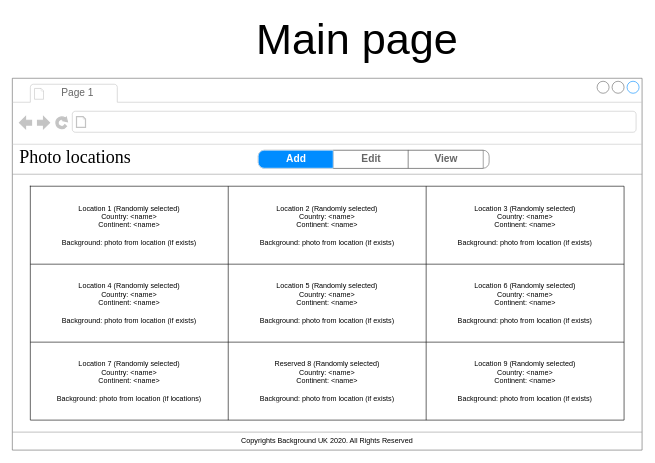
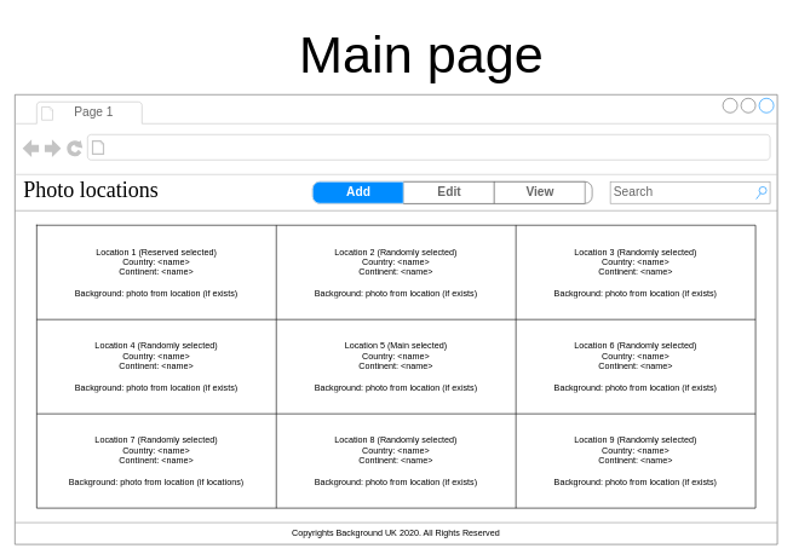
  <mxCell id="0" />
  <mxCell id="1" parent="0" />
  <mxCell id="2" value="" style="strokeWidth=1;shadow=0;dashed=0;align=center;html=1;shape=mxgraph.mockup.containers.browserWindow;rSize=0;strokeColor=#666666;mainText=,;recursiveResize=0;rounded=0;labelBackgroundColor=none;fontFamily=Verdana;fontSize=12" parent="1" vertex="1"><mxGeometry x="20" y="130" width="1050" height="620" as="geometry" /></mxCell>
  <mxCell id="3" value="Page 1" style="strokeWidth=1;shadow=0;dashed=0;align=center;html=1;shape=mxgraph.mockup.containers.anchor;fontSize=17;fontColor=#666666;align=left;" parent="2" vertex="1"><mxGeometry x="80" y="12" width="110" height="26" as="geometry" /></mxCell>
  <mxCell id="4" value="Photo locations" style="text;html=1;points=[];align=left;verticalAlign=top;spacingTop=-4;fontSize=30;fontFamily=Verdana" parent="2" vertex="1"><mxGeometry x="10" y="110" width="250" height="50" as="geometry" /></mxCell>
+ <mxCell id="5" value="Search" style="strokeWidth=1;shadow=0;dashed=0;align=center;html=1;shape=mxgraph.mockup.forms.searchBox;strokeColor=#999999;mainText=;strokeColor2=#008cff;fontColor=#666666;fontSize=17;align=left;spacingLeft=3;rounded=0;labelBackgroundColor=none;" parent="2" vertex="1"><mxGeometry x="820" y="120" width="220" height="30" as="geometry" /></mxCell>
  <mxCell id="6" value="" style="verticalLabelPosition=bottom;shadow=0;dashed=0;align=center;html=1;verticalAlign=top;strokeWidth=1;shape=mxgraph.mockup.markup.line;strokeColor=#999999;rounded=0;labelBackgroundColor=none;fillColor=#ffffff;fontFamily=Verdana;fontSize=12;fontColor=#000000;" parent="2" vertex="1"><mxGeometry y="150" width="1050" height="20" as="geometry" /></mxCell>
  <mxCell id="7" value="" style="verticalLabelPosition=bottom;shadow=0;dashed=0;align=center;html=1;verticalAlign=top;strokeWidth=1;shape=mxgraph.mockup.markup.line;strokeColor=#999999;rounded=0;labelBackgroundColor=none;fillColor=#ffffff;fontFamily=Verdana;fontSize=12;fontColor=#000000;" parent="2" vertex="1"><mxGeometry y="580" width="1050" height="20" as="geometry" /></mxCell>
  <mxCell id="8" value="" style="strokeWidth=1;shadow=0;dashed=0;align=center;html=1;shape=mxgraph.mockup.rrect;rSize=10;fillColor=#ffffff;strokeColor=#666666;" vertex="1" parent="2"><mxGeometry x="410" y="120" width="385" height="30" as="geometry" /></mxCell>
  <mxCell id="9" value="Edit" style="strokeColor=inherit;fillColor=inherit;gradientColor=inherit;strokeWidth=1;shadow=0;dashed=0;align=center;html=1;shape=mxgraph.mockup.rrect;rSize=0;fontSize=17;fontColor=#666666;fontStyle=1;resizeHeight=1;" vertex="1" parent="8"><mxGeometry width="125" height="30" relative="1" as="geometry"><mxPoint x="125" as="offset" /></mxGeometry></mxCell>
  <mxCell id="10" value="View" style="strokeColor=inherit;fillColor=inherit;gradientColor=inherit;strokeWidth=1;shadow=0;dashed=0;align=center;html=1;shape=mxgraph.mockup.rrect;rSize=0;fontSize=17;fontColor=#666666;fontStyle=1;resizeHeight=1;" vertex="1" parent="8"><mxGeometry width="125" height="30" relative="1" as="geometry"><mxPoint x="250" as="offset" /></mxGeometry></mxCell>
  <mxCell id="11" value="Add" style="strokeWidth=1;shadow=0;dashed=0;align=center;html=1;shape=mxgraph.mockup.leftButton;rSize=10;fontSize=17;fontColor=#ffffff;fontStyle=1;fillColor=#008cff;strokeColor=#FFFFFF;resizeHeight=1;" vertex="1" parent="8"><mxGeometry width="125" height="30" relative="1" as="geometry" /></mxCell>
  <mxCell id="12" value="" style="shape=table;html=1;whiteSpace=wrap;startSize=0;container=1;collapsible=0;childLayout=tableLayout;" vertex="1" parent="2"><mxGeometry x="30" y="180" width="990" height="390" as="geometry" /></mxCell>
  <mxCell id="13" value="" style="shape=partialRectangle;html=1;whiteSpace=wrap;collapsible=0;dropTarget=0;pointerEvents=0;fillColor=none;top=0;left=0;bottom=0;right=0;points=[[0,0.5],[1,0.5]];portConstraint=eastwest;" vertex="1" parent="12"><mxGeometry width="990" height="130" as="geometry" /></mxCell>
- <mxCell id="14" value="Location 1 (Randomly selected)&lt;br&gt;Country: &amp;lt;name&amp;gt;&lt;br&gt;Continent: &amp;lt;name&amp;gt;&lt;br&gt;&lt;br&gt;Background: photo from location (if exists)" style="shape=partialRectangle;html=1;whiteSpace=wrap;connectable=0;fillColor=none;top=0;left=0;bottom=0;right=0;overflow=hidden;" vertex="1" parent="13"><mxGeometry width="330" height="130" as="geometry" /></mxCell>
+ <mxCell id="14" value="Location 1 (Reserved selected)&lt;br&gt;Country: &amp;lt;name&amp;gt;&lt;br&gt;Continent: &amp;lt;name&amp;gt;&lt;br&gt;&lt;br&gt;Background: photo from location (if exists)" style="shape=partialRectangle;html=1;whiteSpace=wrap;connectable=0;fillColor=none;top=0;left=0;bottom=0;right=0;overflow=hidden;" vertex="1" parent="13"><mxGeometry width="330" height="130" as="geometry" /></mxCell>
  <mxCell id="15" value="Location 2 (Randomly selected)&lt;br&gt;Country: &amp;lt;name&amp;gt;&lt;br&gt;Continent: &amp;lt;name&amp;gt;&lt;br&gt;&lt;br&gt;Background: photo from location (if exists)" style="shape=partialRectangle;html=1;whiteSpace=wrap;connectable=0;fillColor=none;top=0;left=0;bottom=0;right=0;overflow=hidden;" vertex="1" parent="13"><mxGeometry x="330" width="330" height="130" as="geometry" /></mxCell>
  <mxCell id="16" value="&lt;span&gt;Location 3 (Randomly selected)&lt;/span&gt;&lt;br&gt;&lt;span&gt;Country: &amp;lt;name&amp;gt;&lt;/span&gt;&lt;br&gt;&lt;span&gt;Continent: &amp;lt;name&amp;gt;&lt;/span&gt;&lt;br&gt;&lt;br&gt;&lt;span&gt;Background: photo from location (if exists)&lt;/span&gt;" style="shape=partialRectangle;html=1;whiteSpace=wrap;connectable=0;fillColor=none;top=0;left=0;bottom=0;right=0;overflow=hidden;" vertex="1" parent="13"><mxGeometry x="660" width="330" height="130" as="geometry" /></mxCell>
  <mxCell id="17" value="" style="shape=partialRectangle;html=1;whiteSpace=wrap;collapsible=0;dropTarget=0;pointerEvents=0;fillColor=none;top=0;left=0;bottom=0;right=0;points=[[0,0.5],[1,0.5]];portConstraint=eastwest;" vertex="1" parent="12"><mxGeometry y="130" width="990" height="130" as="geometry" /></mxCell>
  <mxCell id="18" value="&lt;span&gt;Location 4 (Randomly selected)&lt;/span&gt;&lt;br&gt;&lt;span&gt;Country: &amp;lt;name&amp;gt;&lt;/span&gt;&lt;br&gt;&lt;span&gt;Continent: &amp;lt;name&amp;gt;&lt;/span&gt;&lt;br&gt;&lt;br&gt;&lt;span&gt;Background: photo from location (if exists)&lt;/span&gt;" style="shape=partialRectangle;html=1;whiteSpace=wrap;connectable=0;fillColor=none;top=0;left=0;bottom=0;right=0;overflow=hidden;" vertex="1" parent="17"><mxGeometry width="330" height="130" as="geometry" /></mxCell>
- <mxCell id="19" value="&lt;span&gt;Location 5 (Randomly selected)&lt;/span&gt;&lt;br&gt;&lt;span&gt;Country: &amp;lt;name&amp;gt;&lt;/span&gt;&lt;br&gt;&lt;span&gt;Continent: &amp;lt;name&amp;gt;&lt;/span&gt;&lt;br&gt;&lt;br&gt;&lt;span&gt;Background: photo from location (if exists)&lt;/span&gt;" style="shape=partialRectangle;html=1;whiteSpace=wrap;connectable=0;fillColor=none;top=0;left=0;bottom=0;right=0;overflow=hidden;" vertex="1" parent="17"><mxGeometry x="330" width="330" height="130" as="geometry" /></mxCell>
+ <mxCell id="19" value="&lt;span&gt;Location 5 (Main selected)&lt;/span&gt;&lt;br&gt;&lt;span&gt;Country: &amp;lt;name&amp;gt;&lt;/span&gt;&lt;br&gt;&lt;span&gt;Continent: &amp;lt;name&amp;gt;&lt;/span&gt;&lt;br&gt;&lt;br&gt;&lt;span&gt;Background: photo from location (if exists)&lt;/span&gt;" style="shape=partialRectangle;html=1;whiteSpace=wrap;connectable=0;fillColor=none;top=0;left=0;bottom=0;right=0;overflow=hidden;" vertex="1" parent="17"><mxGeometry x="330" width="330" height="130" as="geometry" /></mxCell>
  <mxCell id="20" value="&lt;span&gt;Location 6 (Randomly selected)&lt;/span&gt;&lt;br&gt;&lt;span&gt;Country: &amp;lt;name&amp;gt;&lt;/span&gt;&lt;br&gt;&lt;span&gt;Continent: &amp;lt;name&amp;gt;&lt;/span&gt;&lt;br&gt;&lt;br&gt;&lt;span&gt;Background: photo from location (if exists)&lt;/span&gt;" style="shape=partialRectangle;html=1;whiteSpace=wrap;connectable=0;fillColor=none;top=0;left=0;bottom=0;right=0;overflow=hidden;" vertex="1" parent="17"><mxGeometry x="660" width="330" height="130" as="geometry" /></mxCell>
  <mxCell id="21" value="" style="shape=partialRectangle;html=1;whiteSpace=wrap;collapsible=0;dropTarget=0;pointerEvents=0;fillColor=none;top=0;left=0;bottom=0;right=0;points=[[0,0.5],[1,0.5]];portConstraint=eastwest;" vertex="1" parent="12"><mxGeometry y="260" width="990" height="130" as="geometry" /></mxCell>
  <mxCell id="22" value="&lt;span&gt;Location 7 (Randomly selected)&lt;/span&gt;&lt;br&gt;&lt;span&gt;Country: &amp;lt;name&amp;gt;&lt;/span&gt;&lt;br&gt;&lt;span&gt;Continent: &amp;lt;name&amp;gt;&lt;/span&gt;&lt;br&gt;&lt;br&gt;&lt;span&gt;Background: photo from location (if locations)&lt;/span&gt;" style="shape=partialRectangle;html=1;whiteSpace=wrap;connectable=0;fillColor=none;top=0;left=0;bottom=0;right=0;overflow=hidden;" vertex="1" parent="21"><mxGeometry width="330" height="130" as="geometry" /></mxCell>
- <mxCell id="23" value="&lt;span&gt;Reserved 8 (Randomly selected)&lt;/span&gt;&lt;br&gt;&lt;span&gt;Country: &amp;lt;name&amp;gt;&lt;/span&gt;&lt;br&gt;&lt;span&gt;Continent: &amp;lt;name&amp;gt;&lt;/span&gt;&lt;br&gt;&lt;br&gt;&lt;span&gt;Background: photo from location (if exists)&lt;/span&gt;" style="shape=partialRectangle;html=1;whiteSpace=wrap;connectable=0;fillColor=none;top=0;left=0;bottom=0;right=0;overflow=hidden;" vertex="1" parent="21"><mxGeometry x="330" width="330" height="130" as="geometry" /></mxCell>
+ <mxCell id="23" value="&lt;span&gt;Location 8 (Randomly selected)&lt;/span&gt;&lt;br&gt;&lt;span&gt;Country: &amp;lt;name&amp;gt;&lt;/span&gt;&lt;br&gt;&lt;span&gt;Continent: &amp;lt;name&amp;gt;&lt;/span&gt;&lt;br&gt;&lt;br&gt;&lt;span&gt;Background: photo from location (if exists)&lt;/span&gt;" style="shape=partialRectangle;html=1;whiteSpace=wrap;connectable=0;fillColor=none;top=0;left=0;bottom=0;right=0;overflow=hidden;" vertex="1" parent="21"><mxGeometry x="330" width="330" height="130" as="geometry" /></mxCell>
  <mxCell id="24" value="&lt;span&gt;Location 9 (Randomly selected)&lt;/span&gt;&lt;br&gt;&lt;span&gt;Country: &amp;lt;name&amp;gt;&lt;/span&gt;&lt;br&gt;&lt;span&gt;Continent: &amp;lt;name&amp;gt;&lt;/span&gt;&lt;br&gt;&lt;br&gt;&lt;span&gt;Background: photo from location (if exists)&lt;/span&gt;" style="shape=partialRectangle;html=1;whiteSpace=wrap;connectable=0;fillColor=none;top=0;left=0;bottom=0;right=0;overflow=hidden;" vertex="1" parent="21"><mxGeometry x="660" width="330" height="130" as="geometry" /></mxCell>
  <mxCell id="25" value="Copyrights Background UK 2020. All Rights Reserved" style="text;html=1;strokeColor=none;fillColor=none;align=center;verticalAlign=middle;whiteSpace=wrap;rounded=0;" vertex="1" parent="2"><mxGeometry y="590" width="1050" height="30" as="geometry" /></mxCell>
- <mxCell id="26" value="&lt;font style=&quot;font-size: 72px&quot;&gt;Main page&lt;/font&gt;" style="text;html=1;strokeColor=none;fillColor=none;align=center;verticalAlign=middle;whiteSpace=wrap;rounded=0;" vertex="1" parent="1"><mxGeometry x="235" y="10" width="720" height="110" as="geometry" /></mxCell>
+ <mxCell id="26" value="&lt;font style=&quot;font-size: 72px&quot;&gt;Main page&lt;/font&gt;" style="text;html=1;strokeColor=none;fillColor=none;align=center;verticalAlign=middle;whiteSpace=wrap;rounded=0;" vertex="1" parent="1"><mxGeometry x="220" y="20" width="720" height="110" as="geometry" /></mxCell>
